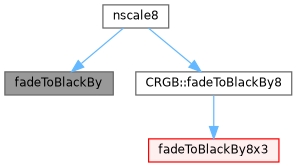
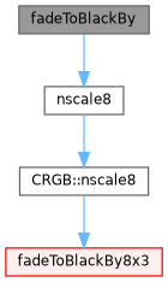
  digraph {
    rankdir=TB
    node [color=grey40 fillcolor=white fontname=Helvetica fontsize=10 shape=box style=filled]
    edge [color=steelblue1 fontname=Helvetica fontsize=10 labelfontname=Helvetica labelfontsize=10 style=solid]
    n1 [color=gray40 fillcolor=grey60 fontcolor=black height=0.2 label=fadeToBlackBy width=0.4]
    n2 [height=0.2 label=nscale8 width=0.4]
-   n3 [height=0.2 label="CRGB::fadeToBlackBy8" width=0.4]
+   n3 [height=0.2 label="CRGB::nscale8" width=0.4]
    n4 [color=red fillcolor="#FFF0F0" height=0.2 label=fadeToBlackBy8x3 width=0.4]
-   n2 -> n1
+   n1 -> n2
    n2 -> n3
    n3 -> n4
  }
